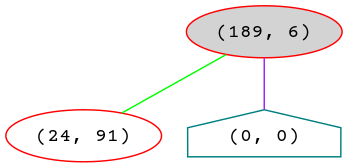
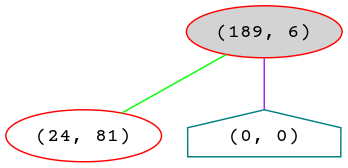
  graph {
    fontname="Courier Prime"
    node [color=red fillcolor=white fontname="Courier Prime" shape=ellipse style=filled]
    edge [fontname="Courier Prime"]
    "(189, 6)" [fillcolor=lightgrey]
-   "(24, 91)"
+   "(24, 91)" [label="(24, 81)"]
    "(0, 0)" [color=teal shape=house]
    "(189, 6)" -- "(24, 91)" [color=green weight=2]
    "(189, 6)" -- "(0, 0)" [color=purple weight=4]
  }
